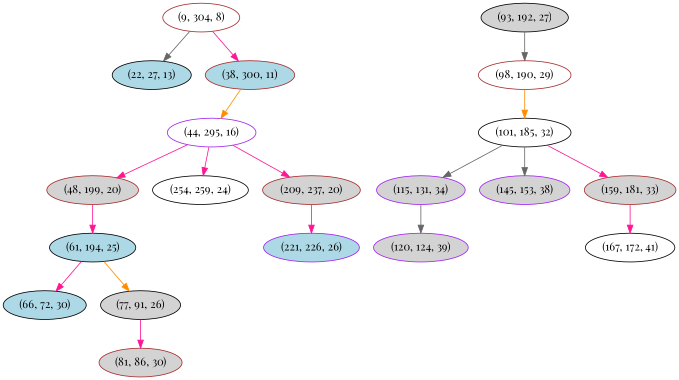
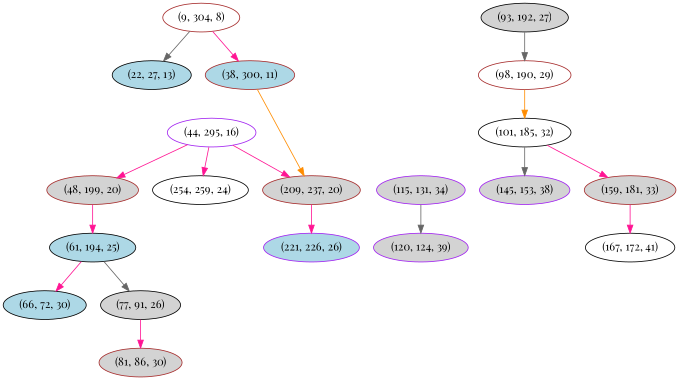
  digraph {
    fontname="Playfair Display"
    node [color=black fillcolor=lightgrey fontname="Playfair Display" style=filled]
    edge [color=deeppink fontname="Playfair Display"]
    "(9, 304, 8)" [color=brown fillcolor=white]
    "(22, 27, 13)" [fillcolor=lightblue]
    "(38, 300, 11)" [color=brown fillcolor=lightblue]
    "(44, 295, 16)" [color=purple fillcolor=white]
    "(48, 199, 20)" [color=brown]
    "(209, 237, 20)" [color=brown]
    "(254, 259, 24)" [fillcolor=white]
    "(61, 194, 25)" [fillcolor=lightblue]
    "(221, 226, 26)" [color=purple fillcolor=lightblue]
    "(66, 72, 30)" [fillcolor=lightblue]
    "(77, 91, 26)"
    "(81, 86, 30)" [color=brown]
    "(93, 192, 27)"
    "(98, 190, 29)" [color=brown fillcolor=white]
    "(101, 185, 32)" [fillcolor=white]
    "(115, 131, 34)" [color=purple]
    "(145, 153, 38)" [color=purple]
    "(159, 181, 33)" [color=brown]
    "(120, 124, 39)" [color=purple]
    "(167, 172, 41)" [fillcolor=white]
    "(9, 304, 8)" -> "(22, 27, 13)" [color=gray40]
    "(9, 304, 8)" -> "(38, 300, 11)"
-   "(38, 300, 11)" -> "(44, 295, 16)" [color=darkorange]
+   "(38, 300, 11)" -> "(209, 237, 20)" [color=darkorange]
    "(44, 295, 16)" -> "(48, 199, 20)"
    "(44, 295, 16)" -> "(209, 237, 20)"
    "(44, 295, 16)" -> "(254, 259, 24)"
    "(48, 199, 20)" -> "(61, 194, 25)"
    "(209, 237, 20)" -> "(221, 226, 26)"
    "(61, 194, 25)" -> "(66, 72, 30)"
-   "(61, 194, 25)" -> "(77, 91, 26)" [color=darkorange]
+   "(61, 194, 25)" -> "(77, 91, 26)" [color=gray40]
    "(77, 91, 26)" -> "(81, 86, 30)"
    "(93, 192, 27)" -> "(98, 190, 29)" [color=gray40]
    "(98, 190, 29)" -> "(101, 185, 32)" [color=darkorange]
-   "(101, 185, 32)" -> "(115, 131, 34)" [color=gray40]
    "(101, 185, 32)" -> "(145, 153, 38)" [color=gray40]
    "(101, 185, 32)" -> "(159, 181, 33)"
    "(115, 131, 34)" -> "(120, 124, 39)" [color=gray40]
    "(159, 181, 33)" -> "(167, 172, 41)"
  }
